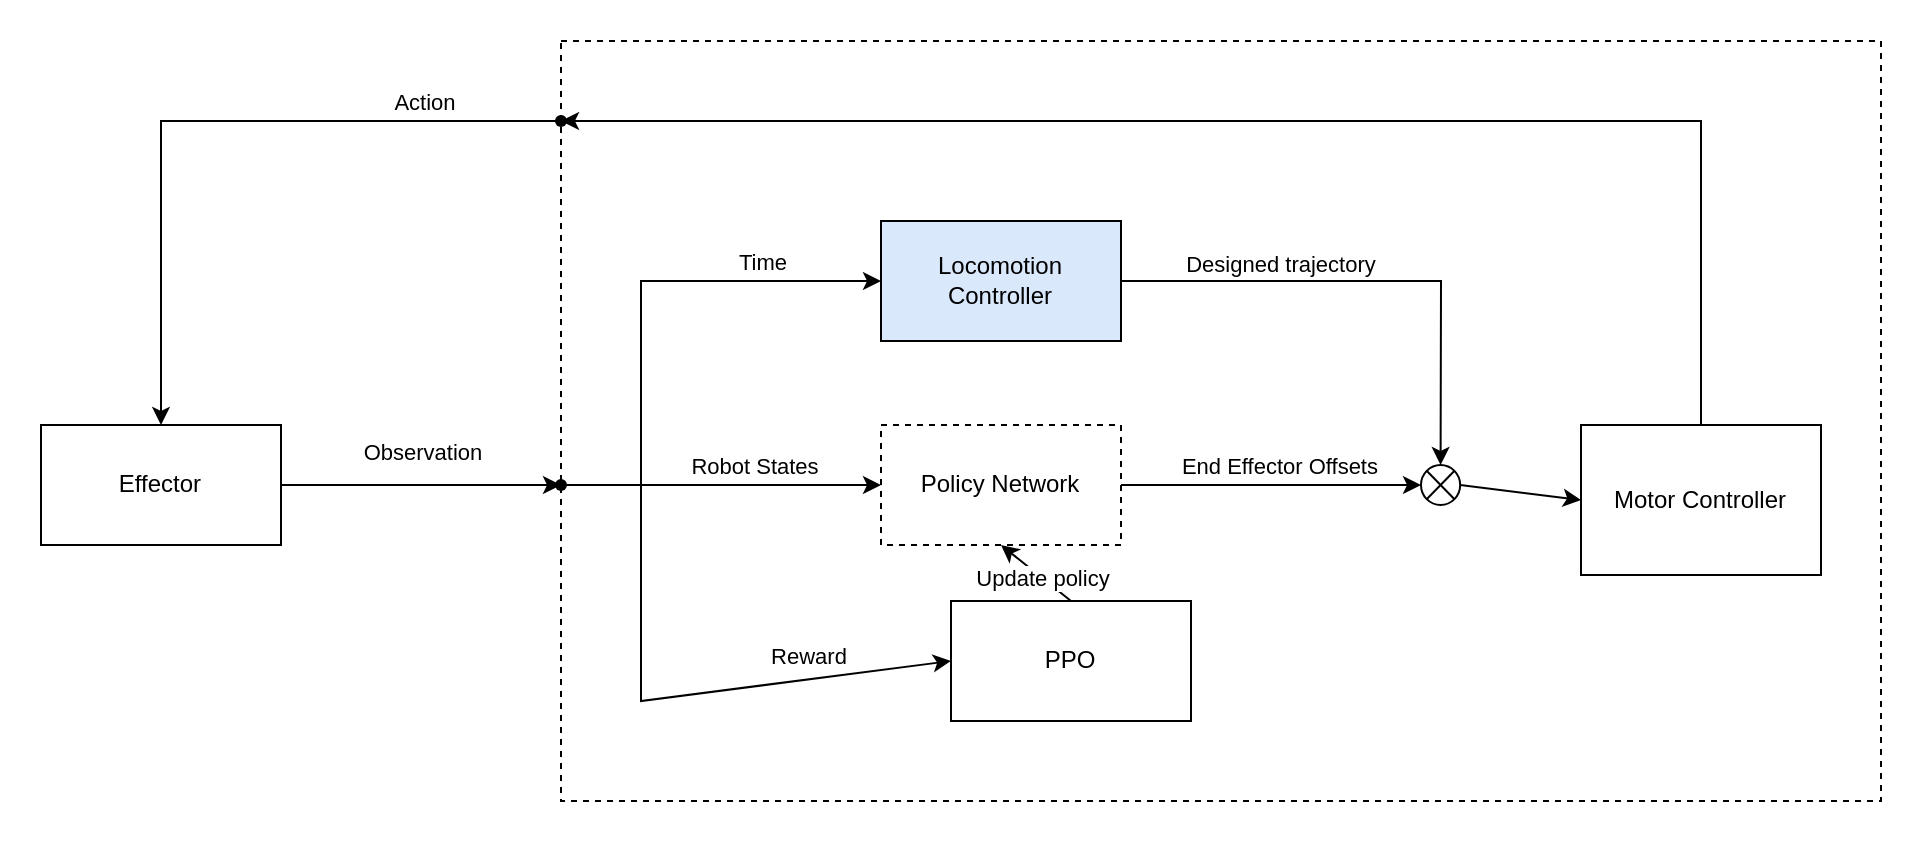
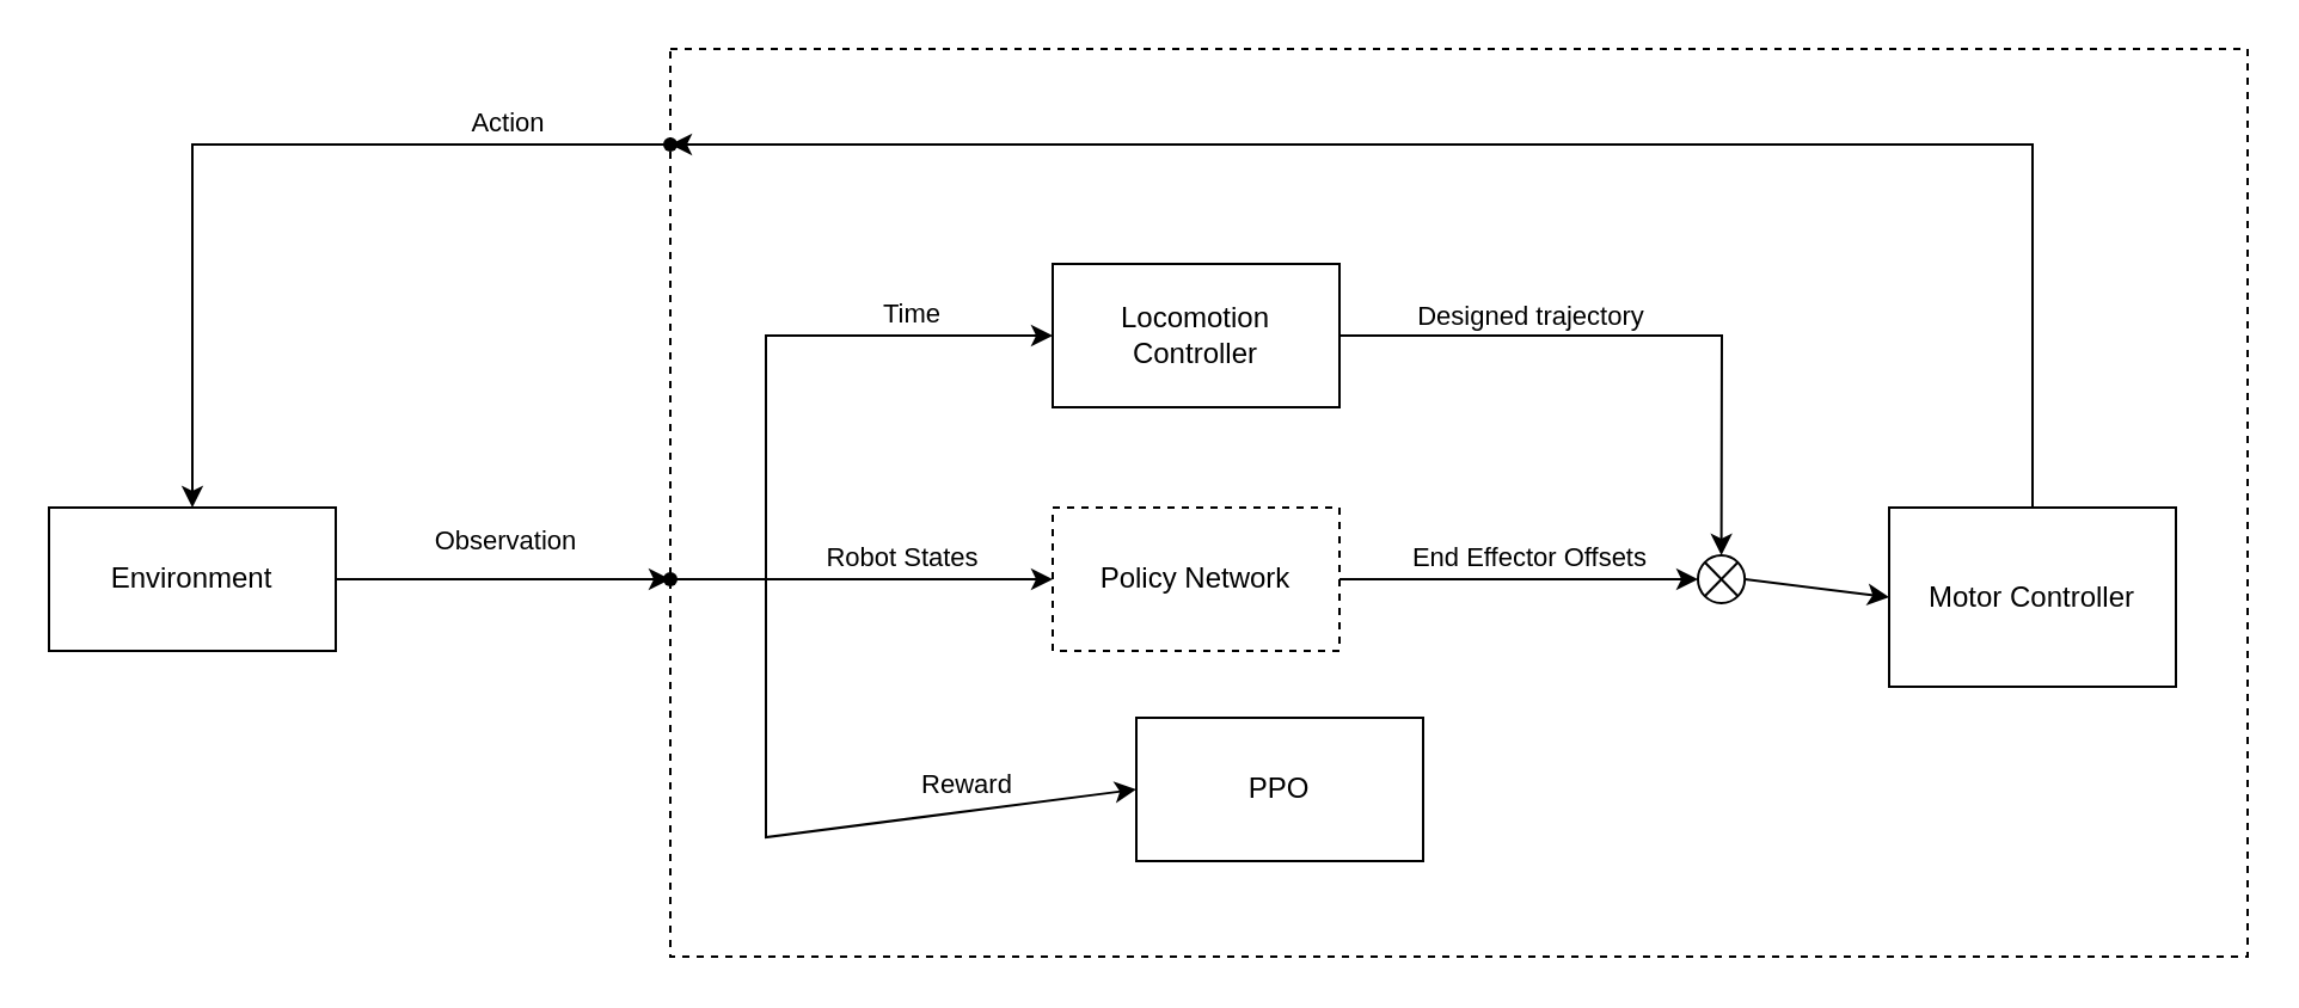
  <mxCell id="0" />
  <mxCell id="1" parent="0" />
  <mxCell id="2" value="" style="rounded=0;whiteSpace=wrap;html=1;dashed=1;" parent="1" vertex="1"><mxGeometry x="280" y="20" width="660" height="380" as="geometry" /></mxCell>
  <mxCell id="3" style="edgeStyle=none;html=1;exitX=1;exitY=0.5;exitDx=0;exitDy=0;entryX=0.5;entryY=0;entryDx=0;entryDy=0;rounded=0;" parent="1" source="5" target="7" edge="1"><mxGeometry relative="1" as="geometry"><Array as="points"><mxPoint x="720" y="140" /></Array></mxGeometry></mxCell>
  <mxCell id="4" value="Designed trajectory" style="edgeLabel;html=1;align=center;verticalAlign=middle;resizable=0;points=[];" parent="3" vertex="1" connectable="0"><mxGeometry x="-0.369" y="9" relative="1" as="geometry"><mxPoint x="-1" as="offset" /></mxGeometry></mxCell>
- <mxCell id="5" value="Locomotion&lt;br&gt;Controller" style="rounded=0;whiteSpace=wrap;html=1;fillColor=#dae8fc;" parent="1" vertex="1"><mxGeometry x="440" y="110" width="120" height="60" as="geometry" /></mxCell>
+ <mxCell id="5" value="Locomotion&lt;br&gt;Controller" style="rounded=0;whiteSpace=wrap;html=1;" parent="1" vertex="1"><mxGeometry x="440" y="110" width="120" height="60" as="geometry" /></mxCell>
  <mxCell id="6" style="edgeStyle=none;html=1;exitX=1;exitY=0.5;exitDx=0;exitDy=0;entryX=0;entryY=0.5;entryDx=0;entryDy=0;" parent="1" source="7" target="10" edge="1"><mxGeometry relative="1" as="geometry" /></mxCell>
  <mxCell id="7" value="" style="shape=sumEllipse;perimeter=ellipsePerimeter;whiteSpace=wrap;html=1;backgroundOutline=1;" parent="1" vertex="1"><mxGeometry x="710" y="232" width="19.59" height="20" as="geometry" /></mxCell>
  <mxCell id="8" style="edgeStyle=none;html=1;entryX=0.5;entryY=0;entryDx=0;entryDy=0;rounded=0;" parent="1" source="28" target="13" edge="1"><mxGeometry relative="1" as="geometry"><Array as="points"><mxPoint x="80" y="60" /></Array></mxGeometry></mxCell>
  <mxCell id="9" value="Action" style="edgeLabel;html=1;align=center;verticalAlign=middle;resizable=0;points=[];" parent="8" vertex="1" connectable="0"><mxGeometry x="-0.601" y="1" relative="1" as="geometry"><mxPoint x="1" y="-11" as="offset" /></mxGeometry></mxCell>
  <mxCell id="10" value="Motor Controller" style="rounded=0;whiteSpace=wrap;html=1;" parent="1" vertex="1"><mxGeometry x="790" y="212" width="120" height="75" as="geometry" /></mxCell>
  <mxCell id="11" style="edgeStyle=none;html=1;entryX=0;entryY=0.5;entryDx=0;entryDy=0;rounded=0;curved=0;" parent="1" target="16" edge="1"><mxGeometry relative="1" as="geometry"><mxPoint x="220" y="340" as="targetPoint" /><Array as="points"><mxPoint x="320" y="350" /></Array><mxPoint x="320" y="240" as="sourcePoint" /></mxGeometry></mxCell>
  <mxCell id="12" value="Reward" style="edgeLabel;html=1;align=center;verticalAlign=middle;resizable=0;points=[];" parent="11" vertex="1" connectable="0"><mxGeometry x="0.568" y="-2" relative="1" as="geometry"><mxPoint x="-15" y="-12" as="offset" /></mxGeometry></mxCell>
- <mxCell id="13" value="Effector" style="rounded=0;whiteSpace=wrap;html=1;" parent="1" vertex="1"><mxGeometry x="20" y="212" width="120" height="60" as="geometry" /></mxCell>
- <mxCell id="14" style="edgeStyle=none;html=1;exitX=0.5;exitY=0;exitDx=0;exitDy=0;entryX=0.5;entryY=1;entryDx=0;entryDy=0;" parent="1" source="16" target="19" edge="1"><mxGeometry relative="1" as="geometry" /></mxCell>
- <mxCell id="15" value="Update policy" style="edgeLabel;html=1;align=center;verticalAlign=middle;resizable=0;points=[];" parent="14" vertex="1" connectable="0"><mxGeometry x="-0.164" y="1" relative="1" as="geometry"><mxPoint x="1" as="offset" /></mxGeometry></mxCell>
+ <mxCell id="13" value="Environment" style="rounded=0;whiteSpace=wrap;html=1;" parent="1" vertex="1"><mxGeometry x="20" y="212" width="120" height="60" as="geometry" /></mxCell>
  <mxCell id="16" value="PPO" style="rounded=0;whiteSpace=wrap;html=1;" parent="1" vertex="1"><mxGeometry x="475" y="300" width="120" height="60" as="geometry" /></mxCell>
  <mxCell id="17" style="edgeStyle=none;html=1;exitX=1;exitY=0.5;exitDx=0;exitDy=0;entryX=0;entryY=0.5;entryDx=0;entryDy=0;" parent="1" source="19" target="7" edge="1"><mxGeometry relative="1" as="geometry"><mxPoint x="620" y="242" as="targetPoint" /></mxGeometry></mxCell>
  <mxCell id="18" value="End Effector Offsets&amp;nbsp;" style="edgeLabel;html=1;align=center;verticalAlign=middle;resizable=0;points=[];" parent="17" vertex="1" connectable="0"><mxGeometry x="-0.277" y="-2" relative="1" as="geometry"><mxPoint x="26" y="-12" as="offset" /></mxGeometry></mxCell>
  <mxCell id="19" value="Policy Network" style="rounded=0;whiteSpace=wrap;html=1;dashed=1;" parent="1" vertex="1"><mxGeometry x="440" y="212" width="120" height="60" as="geometry" /></mxCell>
  <mxCell id="20" value="" style="endArrow=classic;html=1;entryX=0;entryY=0.5;entryDx=0;entryDy=0;rounded=0;" parent="1" target="5" edge="1"><mxGeometry width="50" height="50" relative="1" as="geometry"><mxPoint x="320" y="240" as="sourcePoint" /><mxPoint x="120" y="30" as="targetPoint" /><Array as="points"><mxPoint x="320" y="140" /></Array></mxGeometry></mxCell>
  <mxCell id="21" value="Time" style="edgeLabel;html=1;align=center;verticalAlign=middle;resizable=0;points=[];" parent="20" vertex="1" connectable="0"><mxGeometry x="-0.044" y="-1" relative="1" as="geometry"><mxPoint x="55" y="-11" as="offset" /></mxGeometry></mxCell>
  <mxCell id="22" value="" style="edgeStyle=none;html=1;exitX=1;exitY=0.5;exitDx=0;exitDy=0;entryDx=0;entryDy=0;" parent="1" source="13" target="26" edge="1"><mxGeometry relative="1" as="geometry"><mxPoint x="174" y="242" as="sourcePoint" /><mxPoint x="440" y="242" as="targetPoint" /><Array as="points" /></mxGeometry></mxCell>
  <mxCell id="23" value="Observation" style="edgeLabel;html=1;align=center;verticalAlign=middle;resizable=0;points=[];" parent="22" vertex="1" connectable="0"><mxGeometry x="-0.187" y="-5" relative="1" as="geometry"><mxPoint x="13" y="-22" as="offset" /></mxGeometry></mxCell>
  <mxCell id="24" style="edgeStyle=none;html=1;entryX=0;entryY=0.5;entryDx=0;entryDy=0;" parent="1" source="26" target="19" edge="1"><mxGeometry relative="1" as="geometry"><mxPoint x="310" y="242" as="targetPoint" /></mxGeometry></mxCell>
  <mxCell id="25" value="&lt;span style=&quot;color: rgb(0, 0, 0);&quot;&gt;Robot S&lt;/span&gt;&lt;span style=&quot;scrollbar-color: light-dark(#e2e2e2, #4b4b4b)&lt;br/&gt;&#09;&#09;&#09;&#09;&#09;light-dark(#fbfbfb, var(--dark-panel-color)); background-color: light-dark(#ffffff, var(--ge-dark-color, #121212));&quot;&gt;tates&lt;/span&gt;" style="edgeLabel;html=1;align=center;verticalAlign=middle;resizable=0;points=[];" parent="24" vertex="1" connectable="0"><mxGeometry x="0.197" y="-3" relative="1" as="geometry"><mxPoint y="-13" as="offset" /></mxGeometry></mxCell>
  <mxCell id="26" value="" style="shape=waypoint;sketch=0;fillStyle=solid;size=6;pointerEvents=1;points=[];fillColor=none;resizable=0;rotatable=0;perimeter=centerPerimeter;snapToPoint=1;" parent="1" vertex="1"><mxGeometry x="270" y="232" width="20" height="20" as="geometry" /></mxCell>
  <mxCell id="27" value="" style="edgeStyle=none;html=1;entryDx=0;entryDy=0;rounded=0;" parent="1" source="10" target="28" edge="1"><mxGeometry relative="1" as="geometry"><mxPoint x="850" y="212" as="sourcePoint" /><mxPoint x="80" y="212" as="targetPoint" /><Array as="points"><mxPoint x="850" y="60" /></Array></mxGeometry></mxCell>
  <mxCell id="28" value="" style="shape=waypoint;sketch=0;fillStyle=solid;size=6;pointerEvents=1;points=[];fillColor=none;resizable=0;rotatable=0;perimeter=centerPerimeter;snapToPoint=1;" parent="1" vertex="1"><mxGeometry x="270" y="50" width="20" height="20" as="geometry" /></mxCell>
